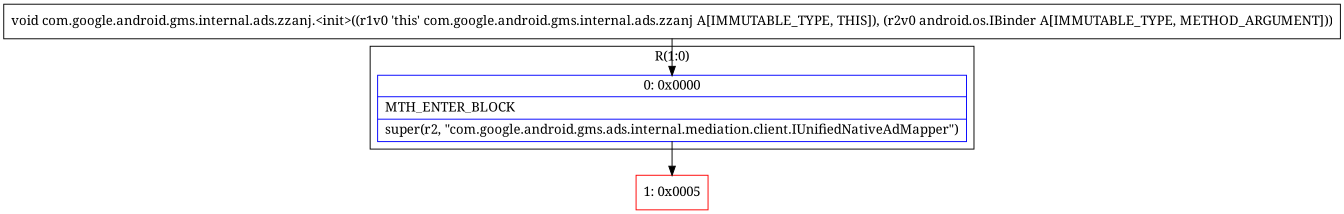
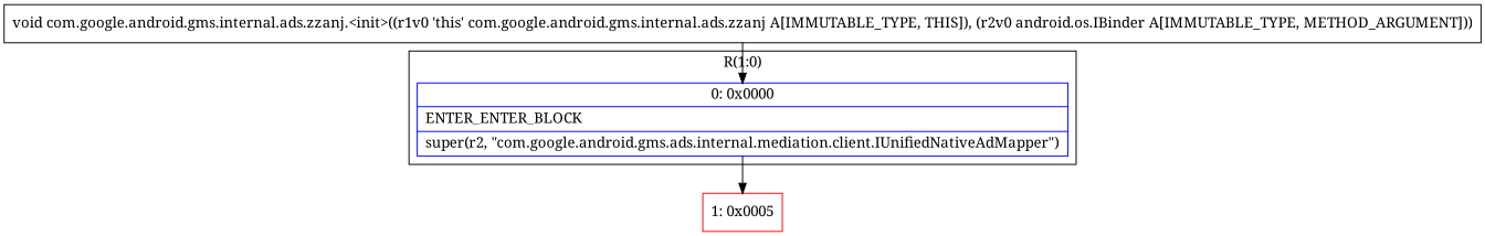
  digraph {
    fontname="Noto Serif"
    node [shape=record fontname="Noto Serif"]
    edge [fontname="Noto Serif"]
-   n1 [color=blue label="{0\:\ 0x0000|MTH_ENTER_BLOCK\l|super(r2, \"com.google.android.gms.ads.internal.mediation.client.IUnifiedNativeAdMapper\")\l}"]
+   n1 [color=blue label="{0\:\ 0x0000|ENTER_ENTER_BLOCK\l|super(r2, \"com.google.android.gms.ads.internal.mediation.client.IUnifiedNativeAdMapper\")\l}"]
    n2 [color=red label="{1\:\ 0x0005}"]
    n3 [label="{void com.google.android.gms.internal.ads.zzanj.\<init\>((r1v0 'this' com.google.android.gms.internal.ads.zzanj A[IMMUTABLE_TYPE, THIS]), (r2v0 android.os.IBinder A[IMMUTABLE_TYPE, METHOD_ARGUMENT])) }"]
    subgraph cluster_1 {
      label="R(1:0)"
      n1
    }
    n1 -> n2
    n3 -> n1
  }
